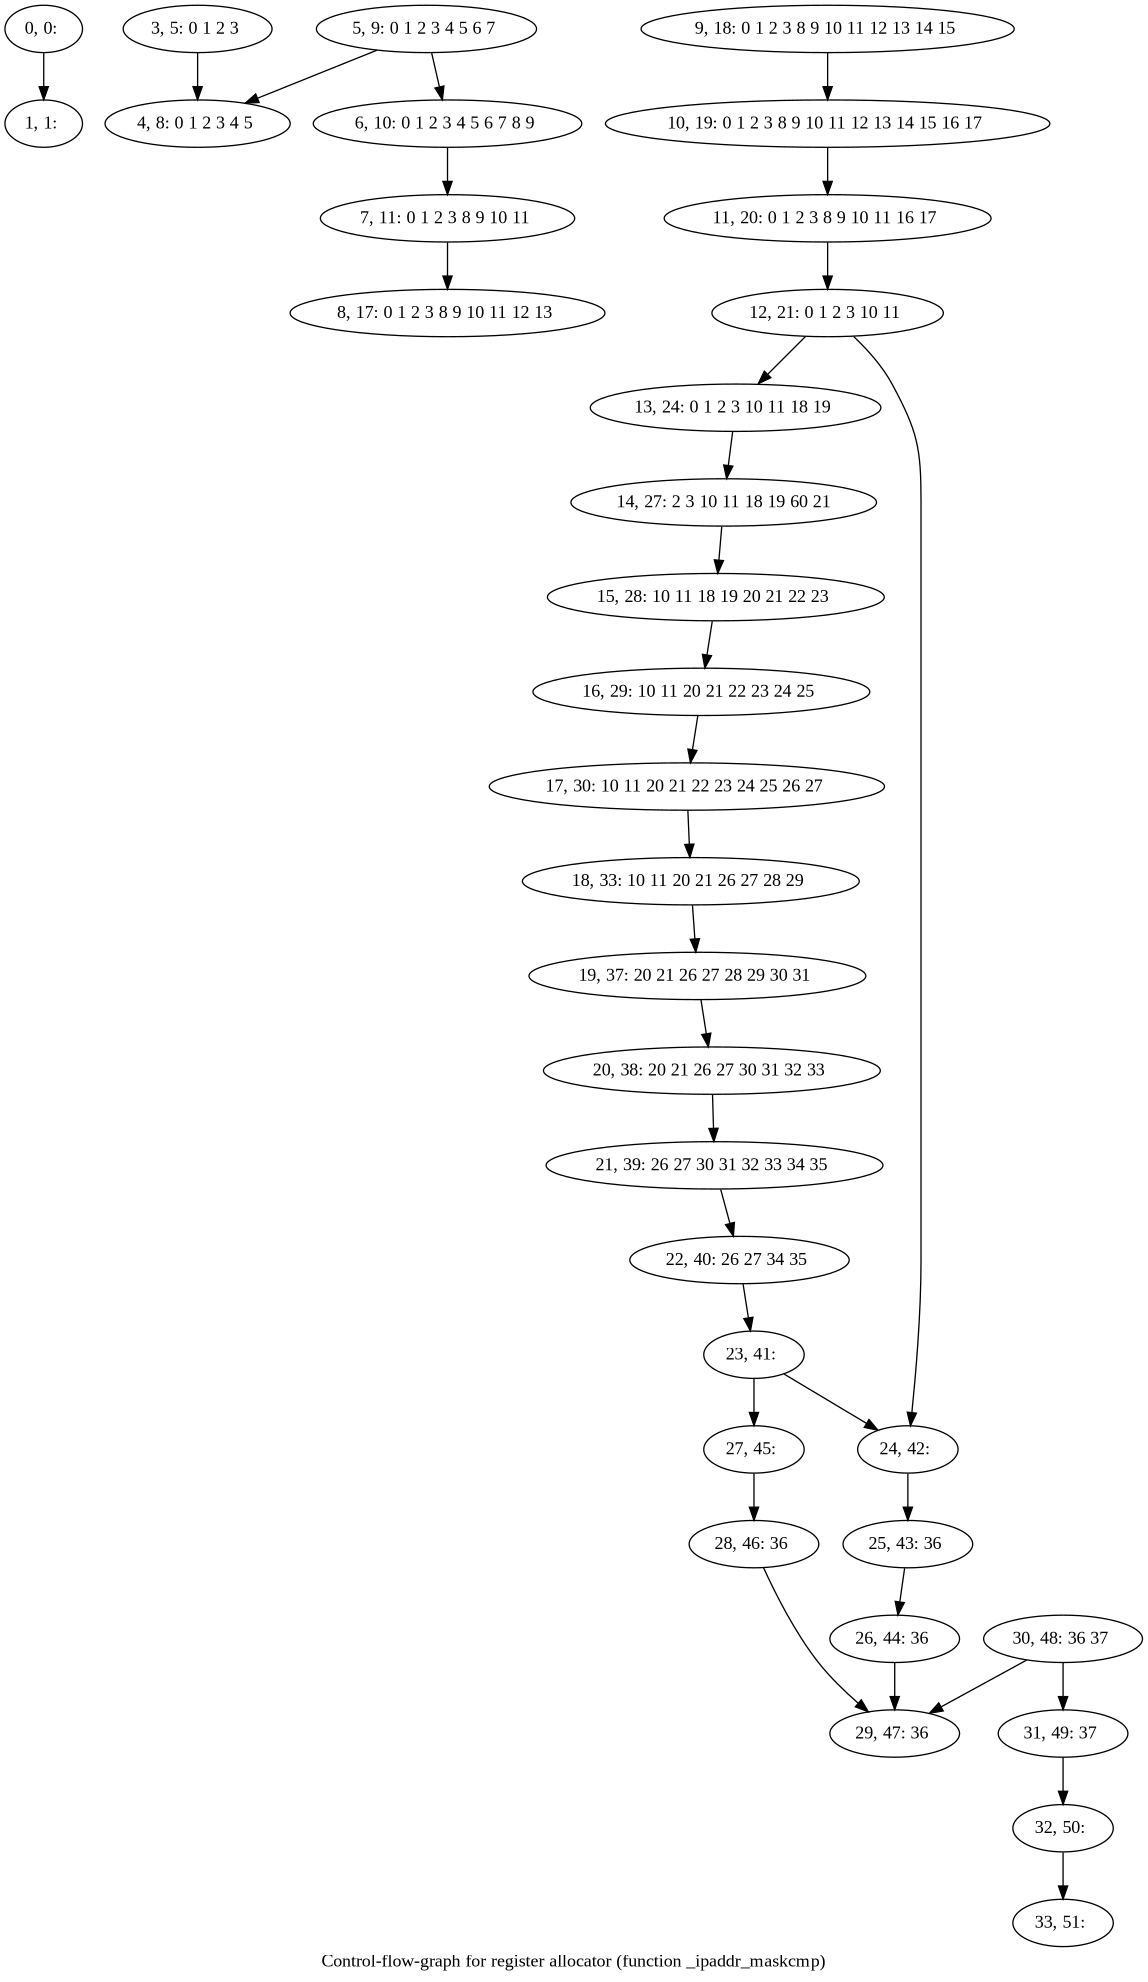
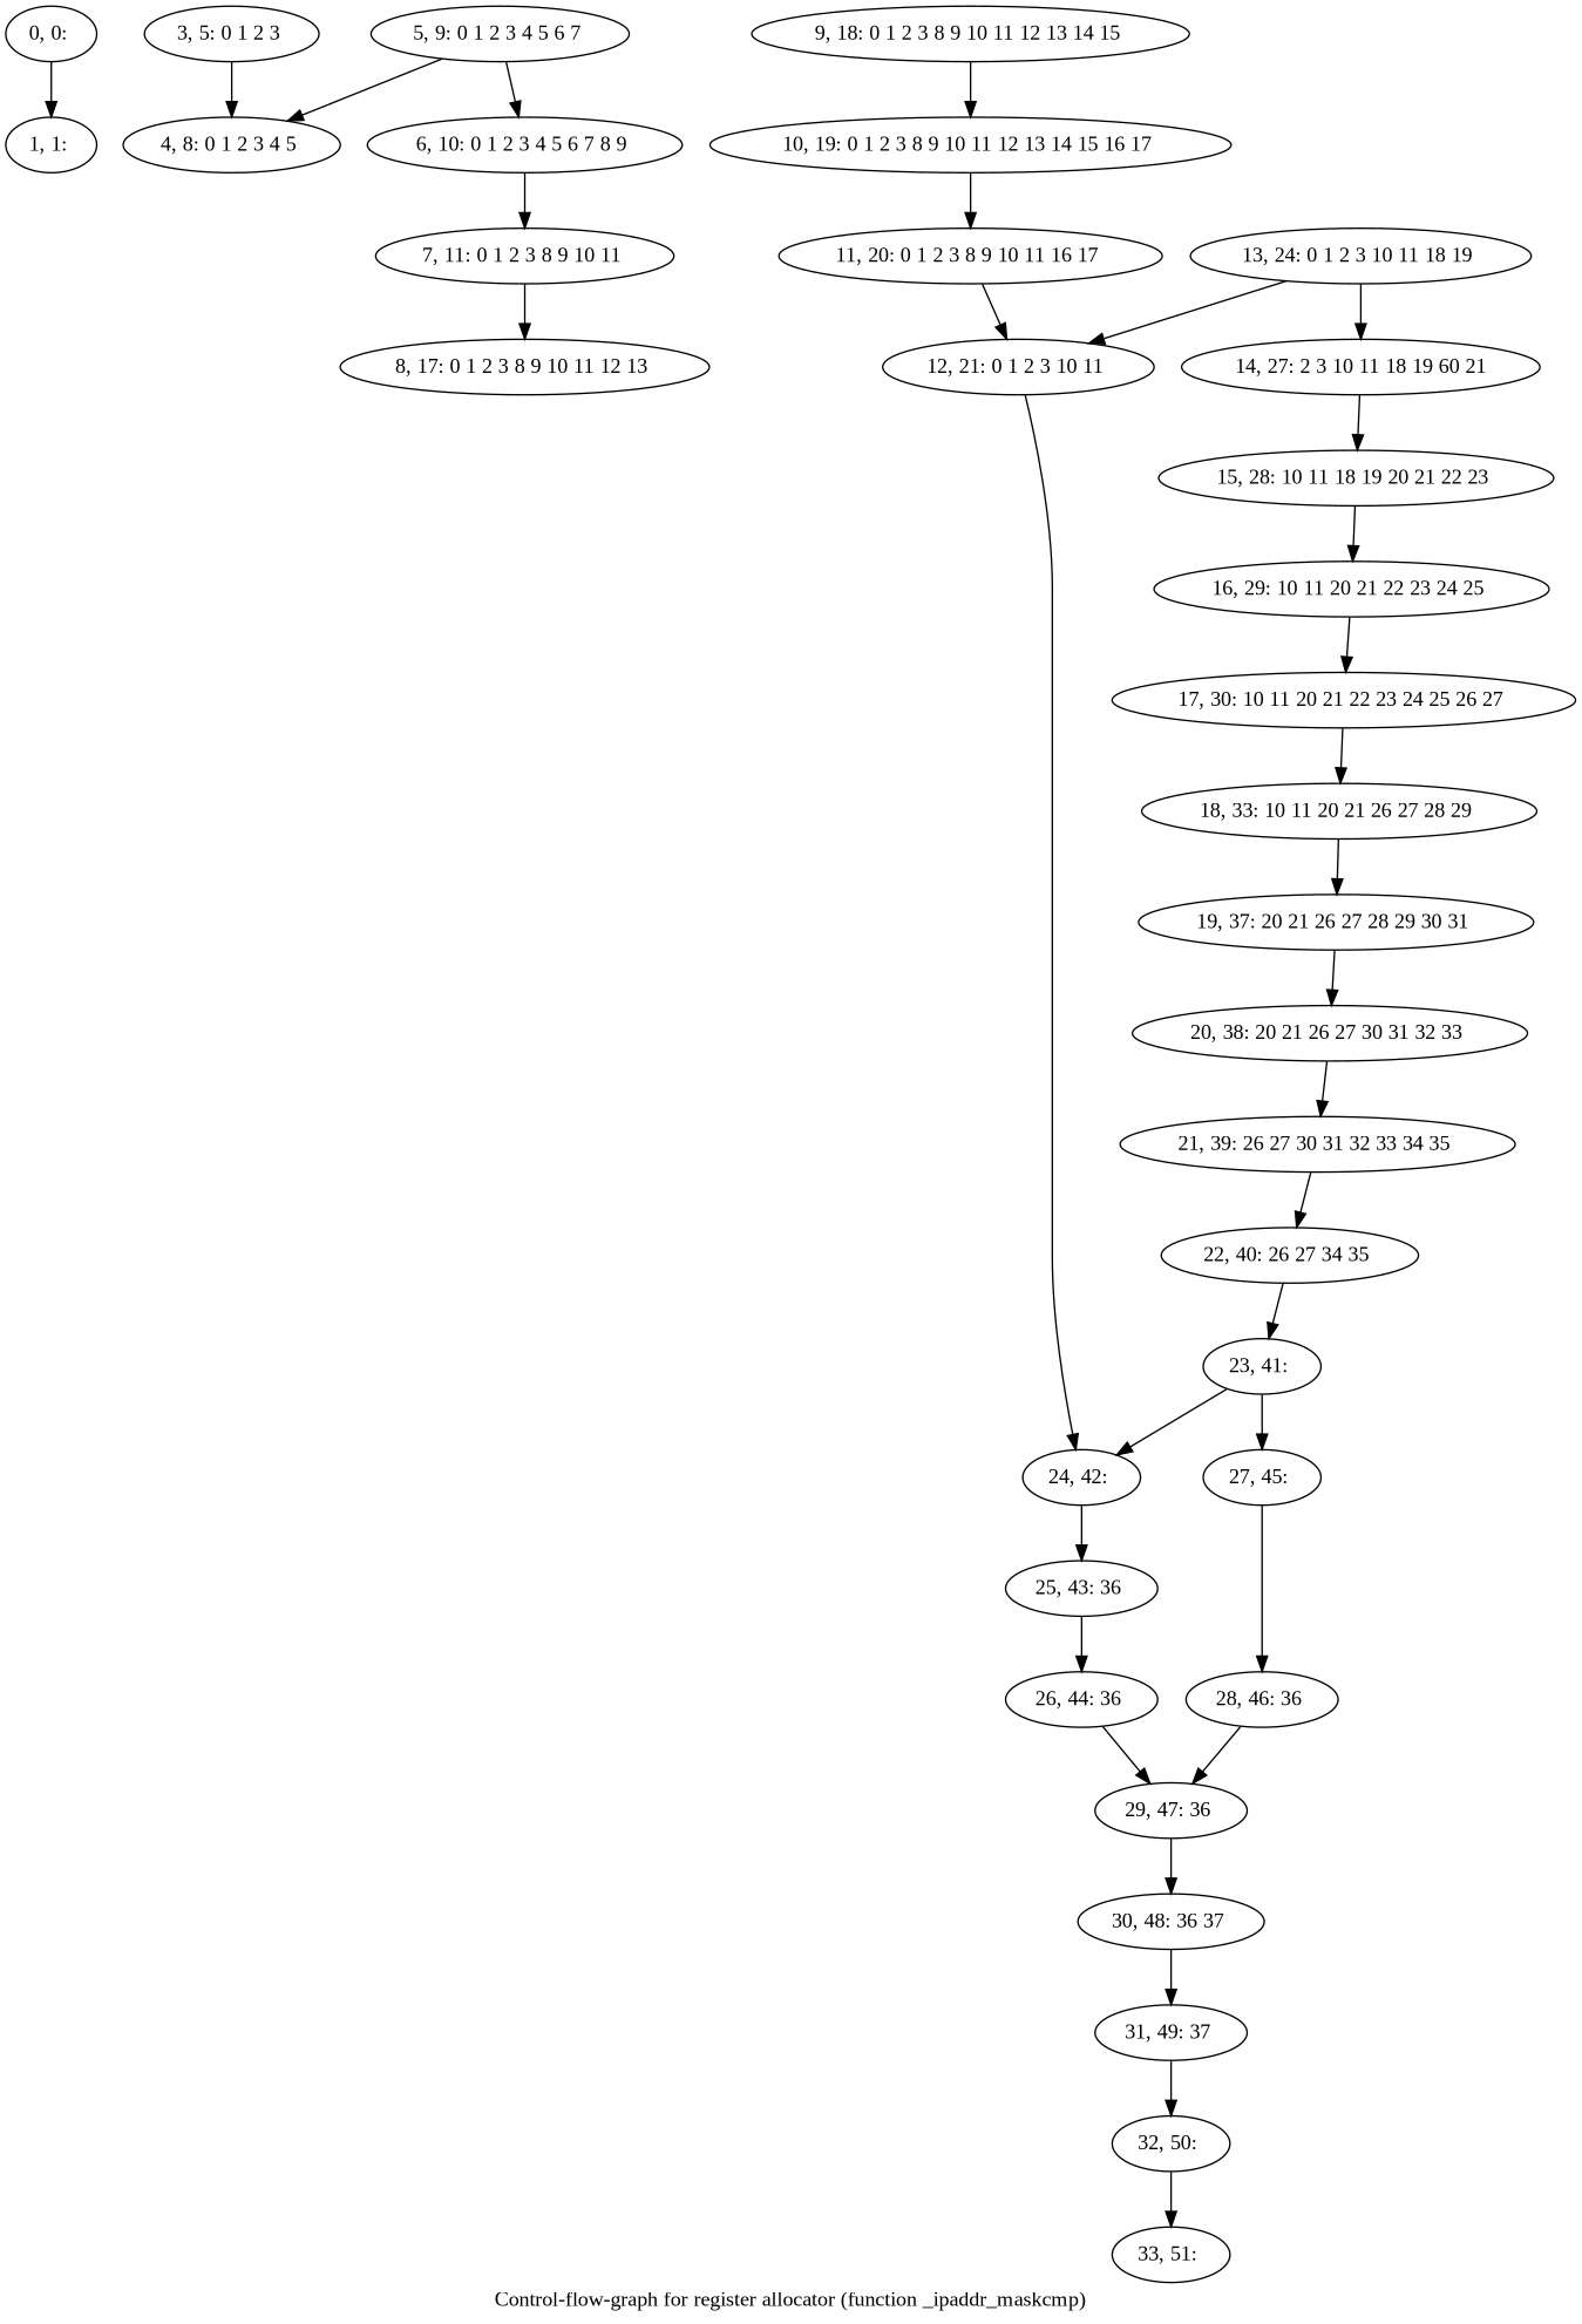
  digraph {
    fontname="Liberation Serif"
    label="Control-flow-graph for register allocator (function _ipaddr_maskcmp)"
    node [fontname="Liberation Serif"]
    edge [fontname="Liberation Serif"]
    n1 [label="0, 0: "]
    n2 [label="1, 1: "]
    n3 [label="3, 5: 0 1 2 3 "]
    n4 [label="4, 8: 0 1 2 3 4 5 "]
    n5 [label="5, 9: 0 1 2 3 4 5 6 7 "]
    n6 [label="6, 10: 0 1 2 3 4 5 6 7 8 9 "]
    n7 [label="7, 11: 0 1 2 3 8 9 10 11 "]
    n8 [label="8, 17: 0 1 2 3 8 9 10 11 12 13 "]
    n9 [label="9, 18: 0 1 2 3 8 9 10 11 12 13 14 15 "]
    n10 [label="10, 19: 0 1 2 3 8 9 10 11 12 13 14 15 16 17 "]
    n11 [label="11, 20: 0 1 2 3 8 9 10 11 16 17 "]
    n12 [label="12, 21: 0 1 2 3 10 11 "]
    n13 [label="13, 24: 0 1 2 3 10 11 18 19 "]
    n14 [label="24, 42: "]
    n15 [label="14, 27: 2 3 10 11 18 19 60 21"]
    n16 [label="25, 43: 36 "]
    n17 [label="15, 28: 10 11 18 19 20 21 22 23 "]
    n18 [label="16, 29: 10 11 20 21 22 23 24 25 "]
    n19 [label="17, 30: 10 11 20 21 22 23 24 25 26 27 "]
    n20 [label="18, 33: 10 11 20 21 26 27 28 29 "]
    n21 [label="19, 37: 20 21 26 27 28 29 30 31 "]
    n22 [label="20, 38: 20 21 26 27 30 31 32 33 "]
    n23 [label="21, 39: 26 27 30 31 32 33 34 35 "]
    n24 [label="22, 40: 26 27 34 35 "]
    n25 [label="23, 41: "]
    n26 [label="27, 45: "]
    n27 [label="28, 46: 36 "]
    n28 [label="26, 44: 36 "]
    n29 [label="29, 47: 36 "]
    n30 [label="30, 48: 36 37 "]
    n31 [label="31, 49: 37 "]
    n32 [label="32, 50: "]
    n33 [label="33, 51: "]
    n1 -> n2
    n3 -> n4
    n5 -> n4
    n5 -> n6
    n6 -> n7
    n7 -> n8
    n9 -> n10
    n10 -> n11
    n11 -> n12
-   n12 -> n13
+   n13 -> n12
    n12 -> n14
    n13 -> n15
    n14 -> n16
    n15 -> n17
    n16 -> n28
    n17 -> n18
    n18 -> n19
    n19 -> n20
    n20 -> n21
    n21 -> n22
    n22 -> n23
    n23 -> n24
    n24 -> n25
    n25 -> n14
    n25 -> n26
    n26 -> n27
    n27 -> n29
    n28 -> n29
-   n30 -> n29
+   n29 -> n30
    n30 -> n31
    n31 -> n32
    n32 -> n33
  }
